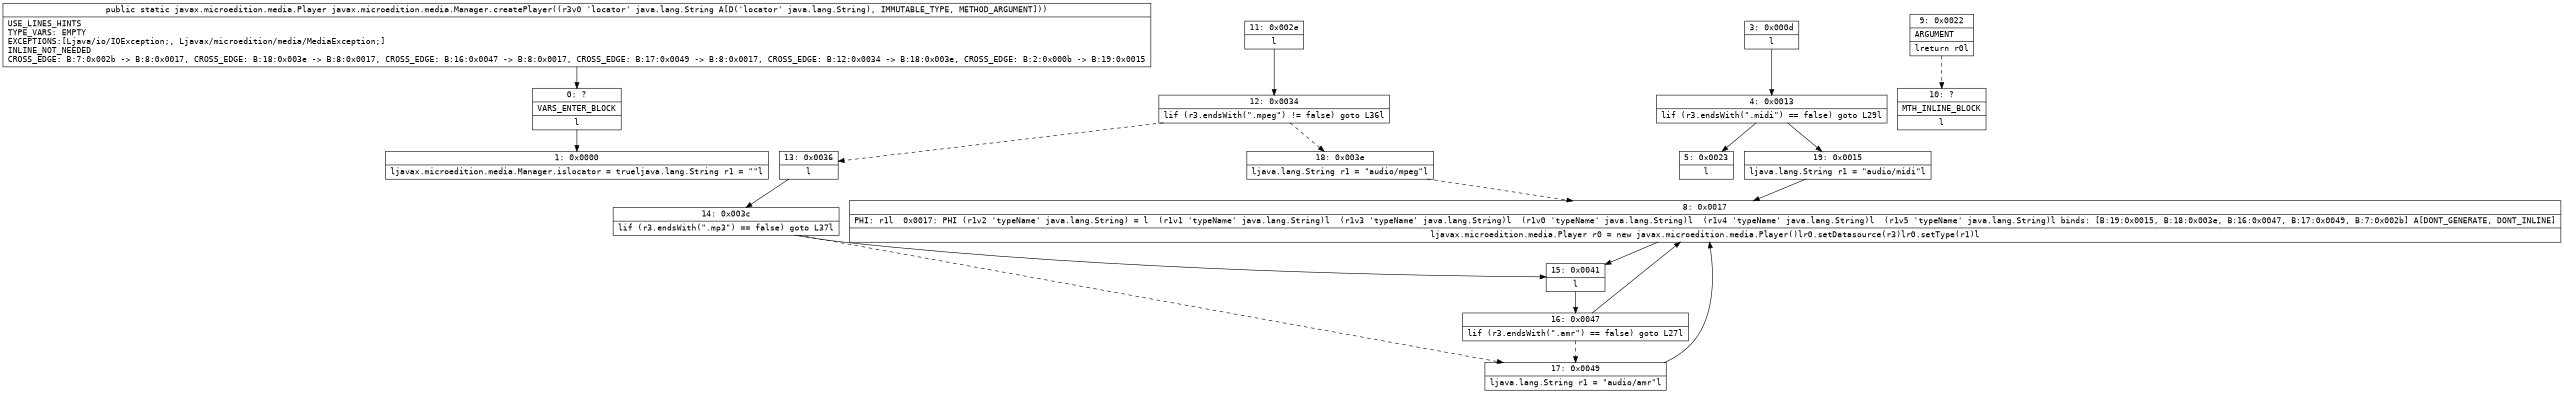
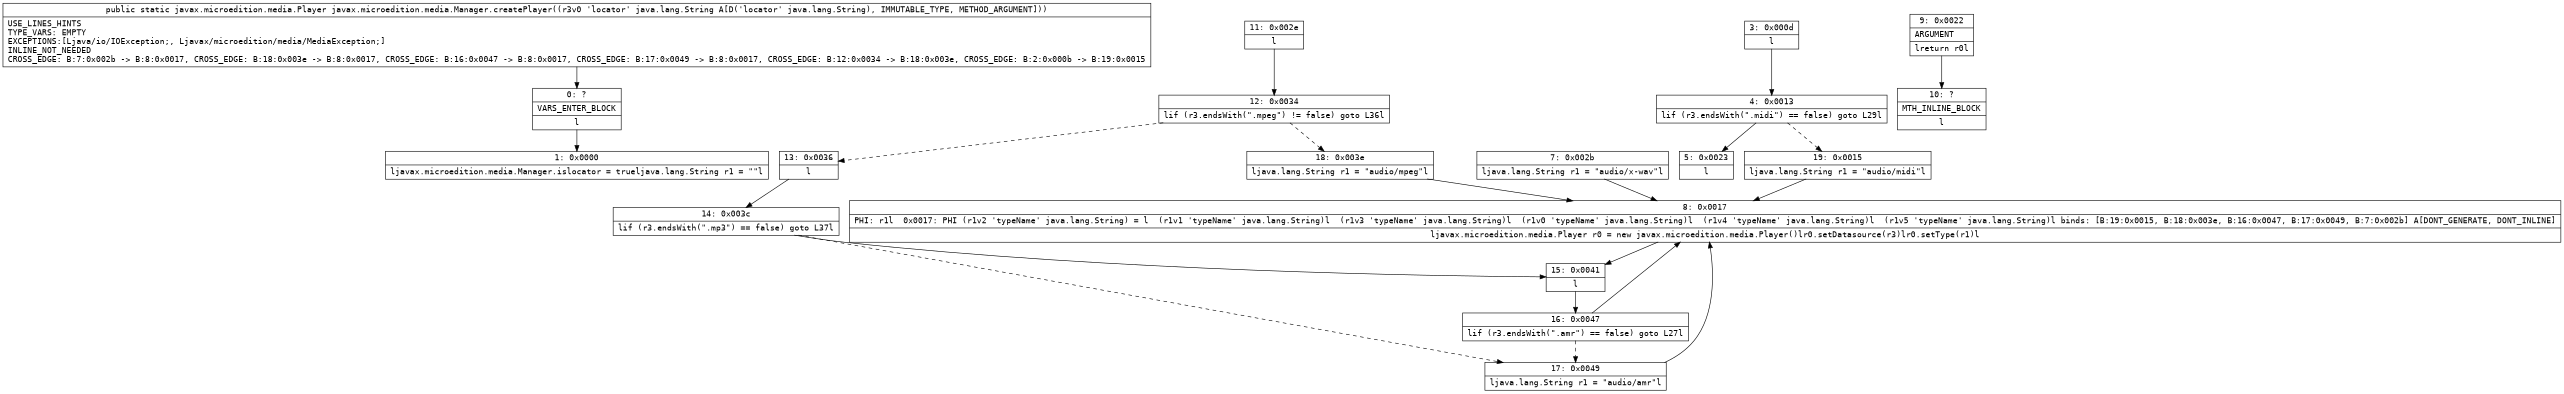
  digraph {
    fontname="DejaVu Sans Mono"
    node [fontname="DejaVu Sans Mono" shape=record]
    edge [fontname="DejaVu Sans Mono"]
    n1 [label="{0\:\ ?|VARS_ENTER_BLOCK\l|l}"]
    n2 [label="{1\:\ 0x0000|ljavax.microedition.media.Manager.islocator = trueljava.lang.String r1 = \"\"l}"]
    n3 [label="{3\:\ 0x000d|l}"]
    n4 [label="{4\:\ 0x0013|lif (r3.endsWith(\".midi\") == false) goto L29l}"]
    n5 [label="{19\:\ 0x0015|ljava.lang.String r1 = \"audio\/midi\"l}"]
    n6 [label="{8\:\ 0x0017|PHI: r1l  0x0017: PHI (r1v2 'typeName' java.lang.String) = l  (r1v1 'typeName' java.lang.String)l  (r1v3 'typeName' java.lang.String)l  (r1v0 'typeName' java.lang.String)l  (r1v4 'typeName' java.lang.String)l  (r1v5 'typeName' java.lang.String)l binds: [B:19:0x0015, B:18:0x003e, B:16:0x0047, B:17:0x0049, B:7:0x002b] A[DONT_GENERATE, DONT_INLINE]\l|ljavax.microedition.media.Player r0 = new javax.microedition.media.Player()lr0.setDatasource(r3)lr0.setType(r1)l}"]
    n7 [label="{5\:\ 0x0023|l}"]
+   n8 [label="{7\:\ 0x002b|ljava.lang.String r1 = \"audio\/x\-wav\"l}"]
    n9 [label="{11\:\ 0x002e|l}"]
    n10 [label="{12\:\ 0x0034|lif (r3.endsWith(\".mpeg\") != false) goto L36l}"]
    n11 [label="{15\:\ 0x0041|l}"]
    n12 [label="{9\:\ 0x0022|ARGUMENT\l|lreturn r0l}"]
    n13 [label="{10\:\ ?|MTH_INLINE_BLOCK\l|l}"]
    n14 [label="{13\:\ 0x0036|l}"]
    n15 [label="{18\:\ 0x003e|ljava.lang.String r1 = \"audio\/mpeg\"l}"]
    n16 [label="{14\:\ 0x003c|lif (r3.endsWith(\".mp3\") == false) goto L37l}"]
    n17 [label="{17\:\ 0x0049|ljava.lang.String r1 = \"audio\/amr\"l}"]
    n18 [label="{16\:\ 0x0047|lif (r3.endsWith(\".amr\") == false) goto L27l}"]
    n19 [label="{public static javax.microedition.media.Player javax.microedition.media.Manager.createPlayer((r3v0 'locator' java.lang.String A[D('locator' java.lang.String), IMMUTABLE_TYPE, METHOD_ARGUMENT]))  | USE_LINES_HINTS\lTYPE_VARS: EMPTY\lEXCEPTIONS:[Ljava\/io\/IOException;, Ljavax\/microedition\/media\/MediaException;]\lINLINE_NOT_NEEDED\lCROSS_EDGE: B:7:0x002b \-\> B:8:0x0017, CROSS_EDGE: B:18:0x003e \-\> B:8:0x0017, CROSS_EDGE: B:16:0x0047 \-\> B:8:0x0017, CROSS_EDGE: B:17:0x0049 \-\> B:8:0x0017, CROSS_EDGE: B:12:0x0034 \-\> B:18:0x003e, CROSS_EDGE: B:2:0x000b \-\> B:19:0x0015\l}"]
    n1 -> n2
    n3 -> n4
-   n4 -> n5 [style=solid]
+   n4 -> n5 [style=dashed]
    n4 -> n7
    n5 -> n6
    n6 -> n11
+   n8 -> n6
    n9 -> n10
    n10 -> n14 [style=dashed]
    n10 -> n15 [style=dashed]
    n11 -> n18
-   n12 -> n13 [style=dashed]
+   n12 -> n13
    n14 -> n16
-   n15 -> n6 [style=dashed]
+   n15 -> n6
    n16 -> n11
    n16 -> n17 [style=dashed]
    n17 -> n6
    n18 -> n6
    n18 -> n17 [style=dashed]
    n19 -> n1
  }
